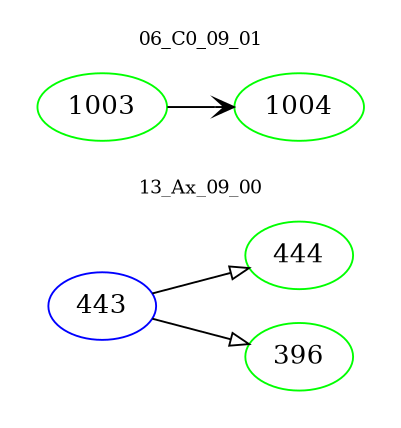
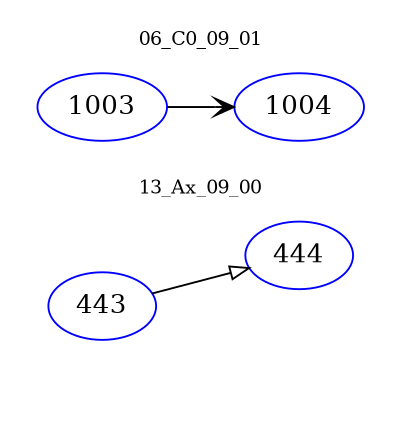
  digraph {
    rankdir=LR
    node [color=green]
    edge [arrowhead=onormal color=black]
    n1 [color=blue label=443]
-   n2 [label=396]
-   n3 [label=444]
-   n4 [label=1003]
-   n5 [label=1004]
+   n3 [color=blue label=444]
+   n4 [color=blue label=1003]
+   n5 [color=blue label=1004]
    subgraph cluster_1 {
      color=white
      fontsize=10
      label="13_Ax_09_00"
      n1
-     n2
      n3
    }
    subgraph cluster_2 {
      color=white
      fontsize=10
      label="06_C0_09_01"
      n4
      n5
    }
-   n1 -> n2
    n1 -> n3
    n4 -> n5 [arrowhead=vee]
  }
